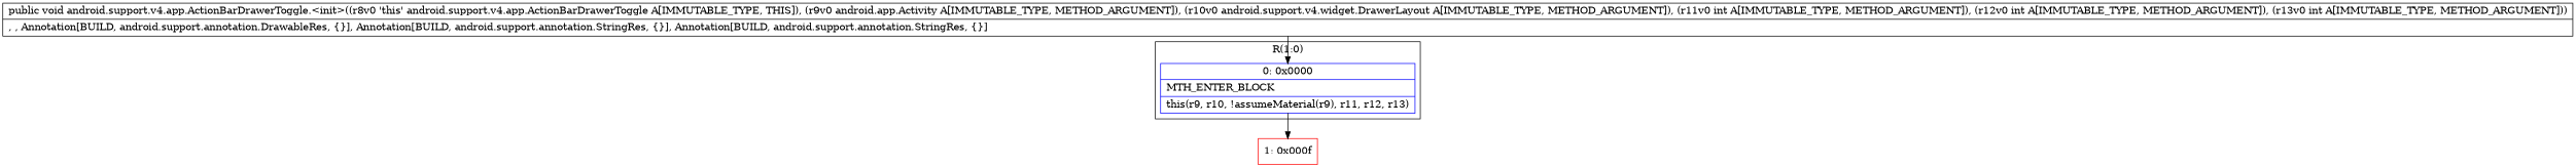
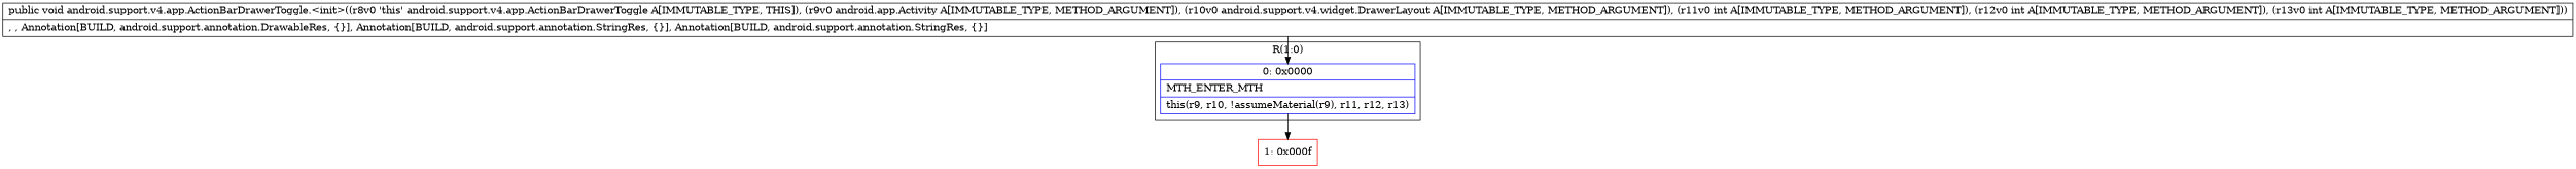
  digraph {
    node [shape=record]
-   n1 [color=blue label="{0\:\ 0x0000|MTH_ENTER_BLOCK\l|this(r9, r10, !assumeMaterial(r9), r11, r12, r13)\l}"]
+   n1 [color=blue label="{0\:\ 0x0000|MTH_ENTER_MTH\l|this(r9, r10, !assumeMaterial(r9), r11, r12, r13)\l}"]
    n2 [color=red label="{1\:\ 0x000f}"]
    n3 [label="{public void android.support.v4.app.ActionBarDrawerToggle.\<init\>((r8v0 'this' android.support.v4.app.ActionBarDrawerToggle A[IMMUTABLE_TYPE, THIS]), (r9v0 android.app.Activity A[IMMUTABLE_TYPE, METHOD_ARGUMENT]), (r10v0 android.support.v4.widget.DrawerLayout A[IMMUTABLE_TYPE, METHOD_ARGUMENT]), (r11v0 int A[IMMUTABLE_TYPE, METHOD_ARGUMENT]), (r12v0 int A[IMMUTABLE_TYPE, METHOD_ARGUMENT]), (r13v0 int A[IMMUTABLE_TYPE, METHOD_ARGUMENT]))  | , , Annotation[BUILD, android.support.annotation.DrawableRes, \{\}], Annotation[BUILD, android.support.annotation.StringRes, \{\}], Annotation[BUILD, android.support.annotation.StringRes, \{\}]\l}"]
    subgraph cluster_1 {
      label="R(1:0)"
      n1
    }
    n1 -> n2
    n3 -> n1
  }
